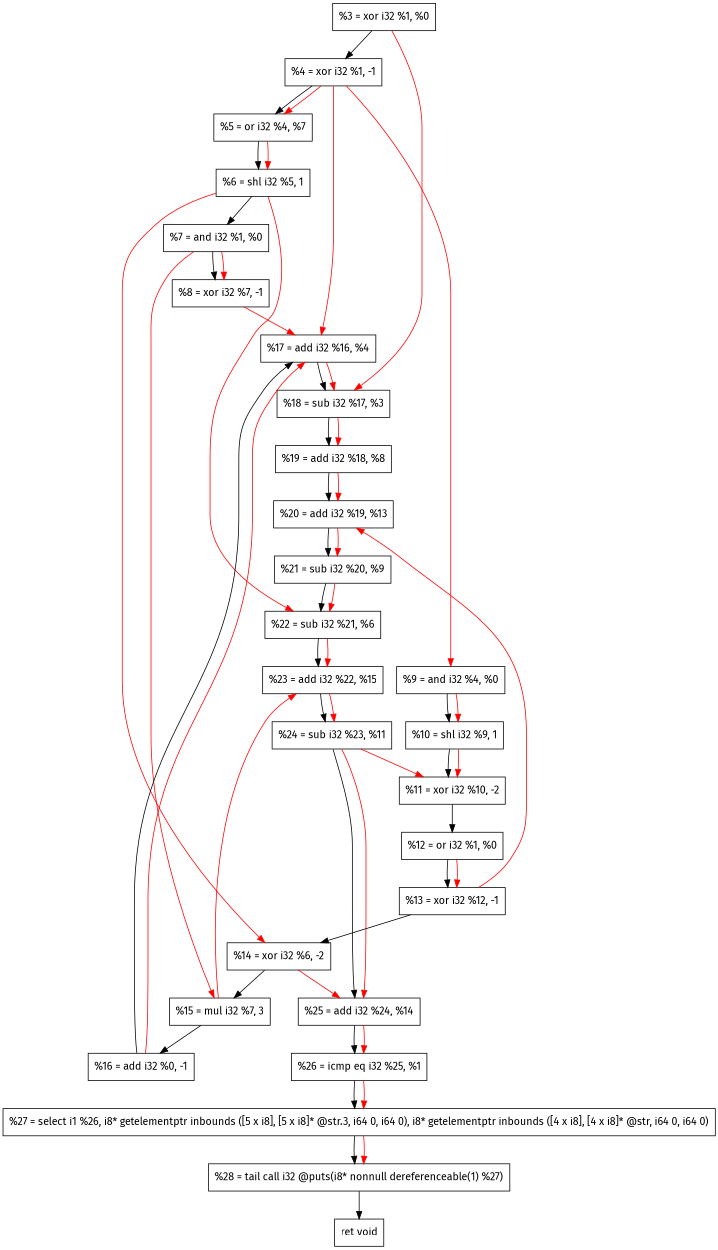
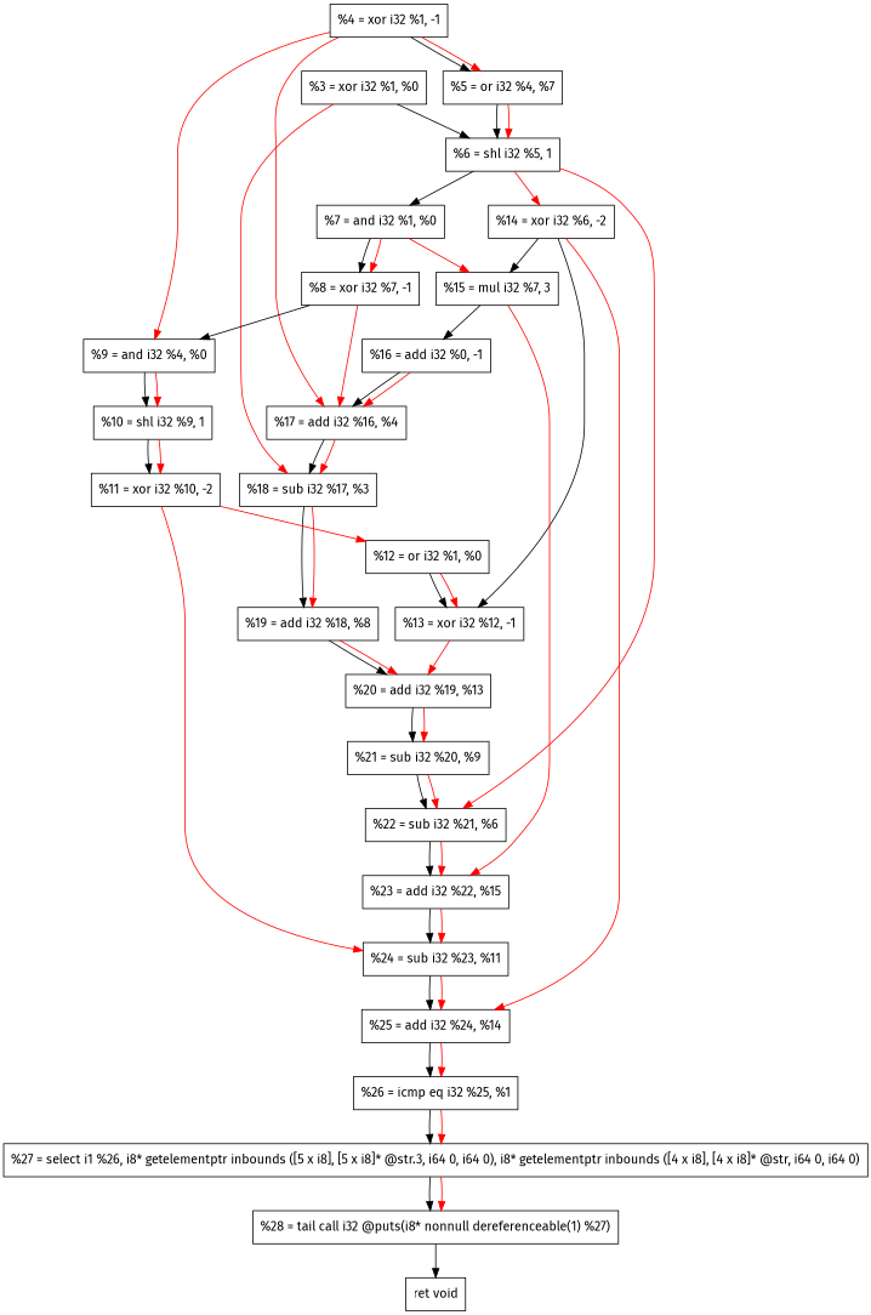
  digraph {
    fontname="Fira Sans"
    node [fontname="Fira Sans" shape=record]
    edge [fontname="Fira Sans" color=red]
    n1 [label="  %3 = xor i32 %1, %0"]
    n2 [label="  %4 = xor i32 %1, -1"]
    n3 [label="  %18 = sub i32 %17, %3"]
    n4 [label="%5 = or i32 %4, %7"]
    n5 [label="  %9 = and i32 %4, %0"]
    n6 [label="  %17 = add i32 %16, %4"]
    n7 [label="  %19 = add i32 %18, %8"]
    n8 [label="  %6 = shl i32 %5, 1"]
    n9 [label="  %10 = shl i32 %9, 1"]
    n10 [label="  %7 = and i32 %1, %0"]
    n11 [label="  %14 = xor i32 %6, -2"]
    n12 [label="  %22 = sub i32 %21, %6"]
    n13 [label="  %8 = xor i32 %7, -1"]
    n14 [label="  %15 = mul i32 %7, 3"]
    n15 [label="  %25 = add i32 %24, %14"]
    n16 [label="  %23 = add i32 %22, %15"]
    n17 [label="  %16 = add i32 %0, -1"]
    n18 [label="  %20 = add i32 %19, %13"]
    n19 [label="  %11 = xor i32 %10, -2"]
    n20 [label="  %21 = sub i32 %20, %9"]
    n21 [label="  %12 = or i32 %1, %0"]
    n22 [label="  %24 = sub i32 %23, %11"]
    n23 [label="  %13 = xor i32 %12, -1"]
    n24 [label="  %26 = icmp eq i32 %25, %1"]
    n25 [label="  %27 = select i1 %26, i8* getelementptr inbounds ([5 x i8], [5 x i8]* @str.3, i64 0, i64 0), i8* getelementptr inbounds ([4 x i8], [4 x i8]* @str, i64 0, i64 0)"]
    n26 [label="  %28 = tail call i32 @puts(i8* nonnull dereferenceable(1) %27)"]
    n27 [label="  ret void"]
-   n1 -> n2 [color=""]
+   n1 -> n8 [color=""]
    n1 -> n3
    n2 -> n4 [color=""]
    n2 -> n4
    n2 -> n5
    n2 -> n6
    n3 -> n7 [color=""]
    n3 -> n7
    n4 -> n8 [color=""]
    n4 -> n8
    n5 -> n9 [color=""]
    n5 -> n9
    n6 -> n3 [color=""]
    n6 -> n3
    n7 -> n18 [color=""]
    n7 -> n18
    n8 -> n10 [color=""]
    n8 -> n11
    n8 -> n12
    n9 -> n19 [color=""]
    n9 -> n19
    n10 -> n13 [color=""]
    n10 -> n13
    n10 -> n14
    n11 -> n14 [color=""]
    n11 -> n15
    n12 -> n16 [color=""]
    n12 -> n16
+   n13 -> n5 [color=""]
    n13 -> n6
    n14 -> n16
    n14 -> n17 [color=""]
    n15 -> n24 [color=""]
    n15 -> n24
    n16 -> n22 [color=""]
    n16 -> n22
    n17 -> n6 [color=""]
    n17 -> n6
    n18 -> n20 [color=""]
    n18 -> n20
-   n19 -> n21 [color=""]
-   n22 -> n19
+   n19 -> n21
+   n19 -> n22
    n20 -> n12 [color=""]
    n20 -> n12
    n21 -> n23 [color=""]
    n21 -> n23
    n22 -> n15 [color=""]
    n22 -> n15
-   n23 -> n11 [color=""]
+   n11 -> n23 [color=""]
    n23 -> n18
    n24 -> n25 [color=""]
    n24 -> n25
    n25 -> n26 [color=""]
    n25 -> n26
    n26 -> n27 [color=""]
  }
